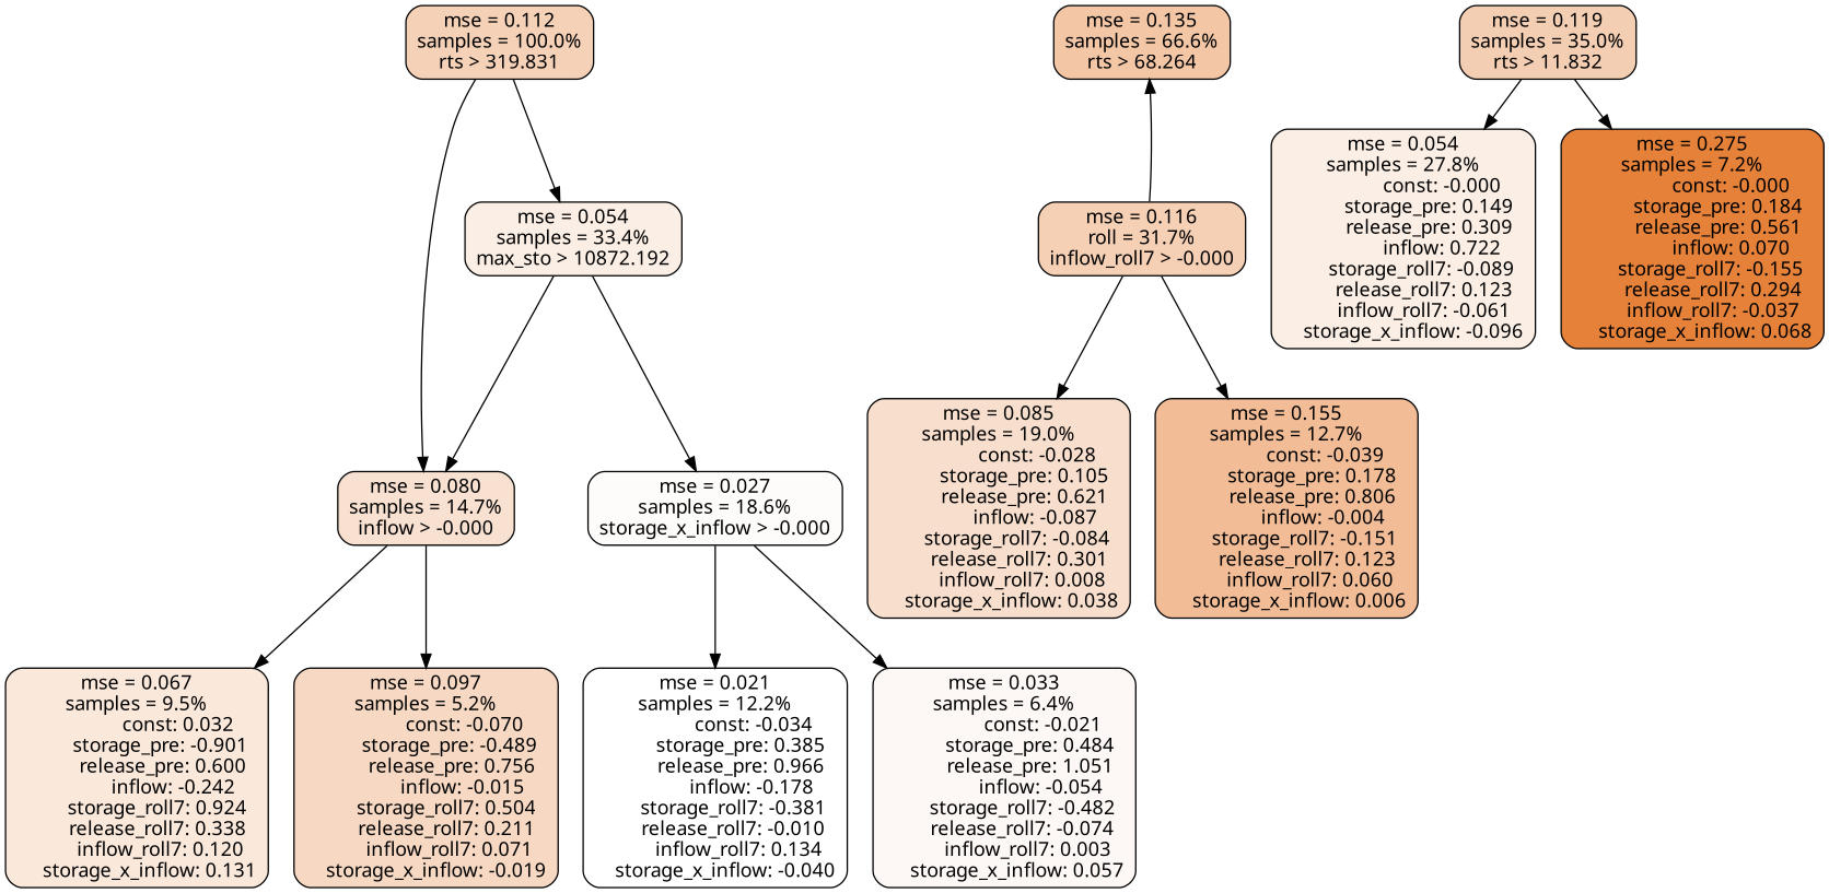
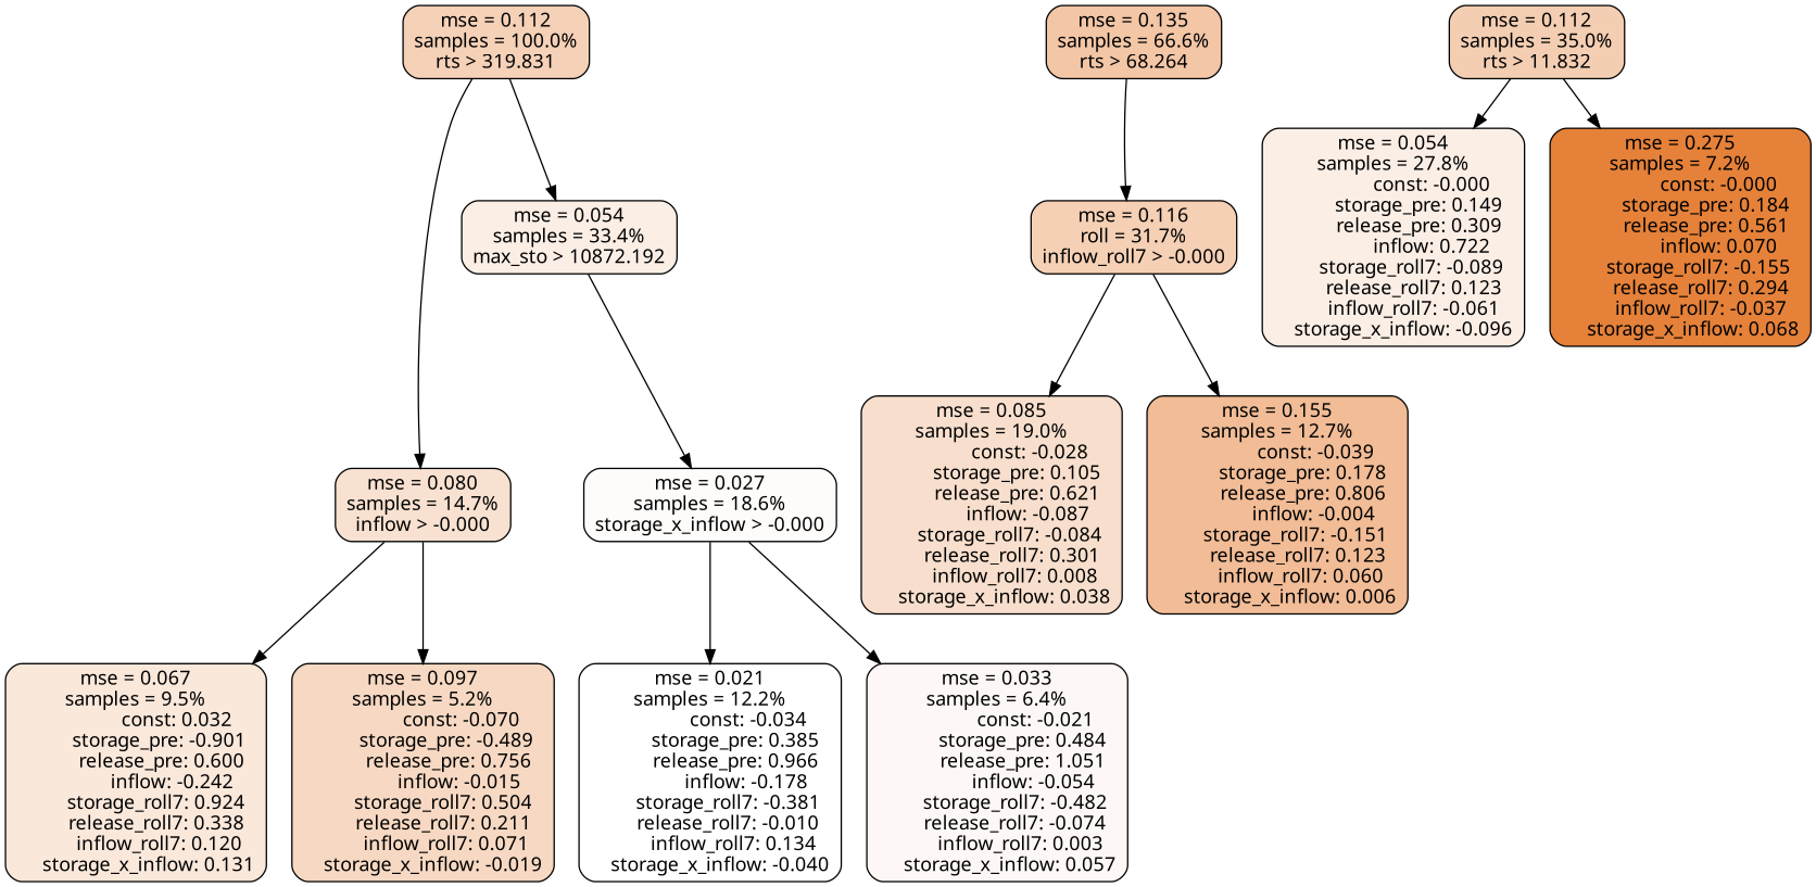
  digraph {
    fontname="Noto Sans"
    node [color=black fillcolor="#fbeee5" fontname="Noto Sans" shape=rectangle style="filled, rounded"]
    edge [fontname="Noto Sans"]
    n1 [fillcolor="#f5d1b7" label="mse = 0.112\nsamples = 100.0%\nrts > 319.831"]
    n2 [label="mse = 0.054\nsamples = 33.4%\nmax_sto > 10872.192"]
    n3 [fillcolor="#f8e1d0" label="mse = 0.080\nsamples = 14.7%\ninflow > -0.000"]
    n4 [fillcolor="#fefcfa" label="mse = 0.027\nsamples = 18.6%\nstorage_x_inflow > -0.000"]
    n5 [fillcolor="#f3c6a6" label="mse = 0.135\nsamples = 66.6%\nrts > 68.264"]
    n6 [fillcolor="#f5d0b5" label="mse = 0.116\nroll = 31.7%\ninflow_roll7 > -0.000"]
    n7 [fillcolor="#ffffff" label="mse = 0.021\nsamples = 12.2%\n               const: -0.034\n          storage_pre: 0.385\n          release_pre: 0.966\n              inflow: -0.178\n       storage_roll7: -0.381\n       release_roll7: -0.010\n         inflow_roll7: 0.134\n    storage_x_inflow: -0.040"]
    n8 [fillcolor="#fdf8f5" label="mse = 0.033\nsamples = 6.4%\n               const: -0.021\n          storage_pre: 0.484\n          release_pre: 1.051\n              inflow: -0.054\n       storage_roll7: -0.482\n       release_roll7: -0.074\n         inflow_roll7: 0.003\n     storage_x_inflow: 0.057"]
    n9 [fillcolor="#fae8db" label="mse = 0.067\nsamples = 9.5%\n                const: 0.032\n         storage_pre: -0.901\n          release_pre: 0.600\n              inflow: -0.242\n        storage_roll7: 0.924\n        release_roll7: 0.338\n         inflow_roll7: 0.120\n     storage_x_inflow: 0.131"]
    n10 [fillcolor="#f7d9c3" label="mse = 0.097\nsamples = 5.2%\n               const: -0.070\n         storage_pre: -0.489\n          release_pre: 0.756\n              inflow: -0.015\n        storage_roll7: 0.504\n        release_roll7: 0.211\n         inflow_roll7: 0.071\n    storage_x_inflow: -0.019"]
    n11 [fillcolor="#f8dfcd" label="mse = 0.085\nsamples = 19.0%\n               const: -0.028\n          storage_pre: 0.105\n          release_pre: 0.621\n              inflow: -0.087\n       storage_roll7: -0.084\n        release_roll7: 0.301\n         inflow_roll7: 0.008\n     storage_x_inflow: 0.038"]
    n12 [fillcolor="#f1bc96" label="mse = 0.155\nsamples = 12.7%\n               const: -0.039\n          storage_pre: 0.178\n          release_pre: 0.806\n              inflow: -0.004\n       storage_roll7: -0.151\n        release_roll7: 0.123\n         inflow_roll7: 0.060\n     storage_x_inflow: 0.006"]
-   n13 [fillcolor="#f4ceb2" label="mse = 0.119\nsamples = 35.0%\nrts > 11.832"]
+   n13 [fillcolor="#f4ceb2" label="mse = 0.112\nsamples = 35.0%\nrts > 11.832"]
    n14 [label="mse = 0.054\nsamples = 27.8%\n               const: -0.000\n          storage_pre: 0.149\n          release_pre: 0.309\n               inflow: 0.722\n       storage_roll7: -0.089\n        release_roll7: 0.123\n        inflow_roll7: -0.061\n    storage_x_inflow: -0.096"]
    n15 [fillcolor="#e58139" label="mse = 0.275\nsamples = 7.2%\n               const: -0.000\n          storage_pre: 0.184\n          release_pre: 0.561\n               inflow: 0.070\n       storage_roll7: -0.155\n        release_roll7: 0.294\n        inflow_roll7: -0.037\n     storage_x_inflow: 0.068"]
    n1 -> n2
    n1 -> n3
-   n2 -> n3
    n2 -> n4
    n3 -> n9
    n3 -> n10
    n4 -> n7
    n4 -> n8
-   n6 -> n5
+   n5 -> n6
    n6 -> n11
    n6 -> n12
    n13 -> n14
    n13 -> n15
  }
